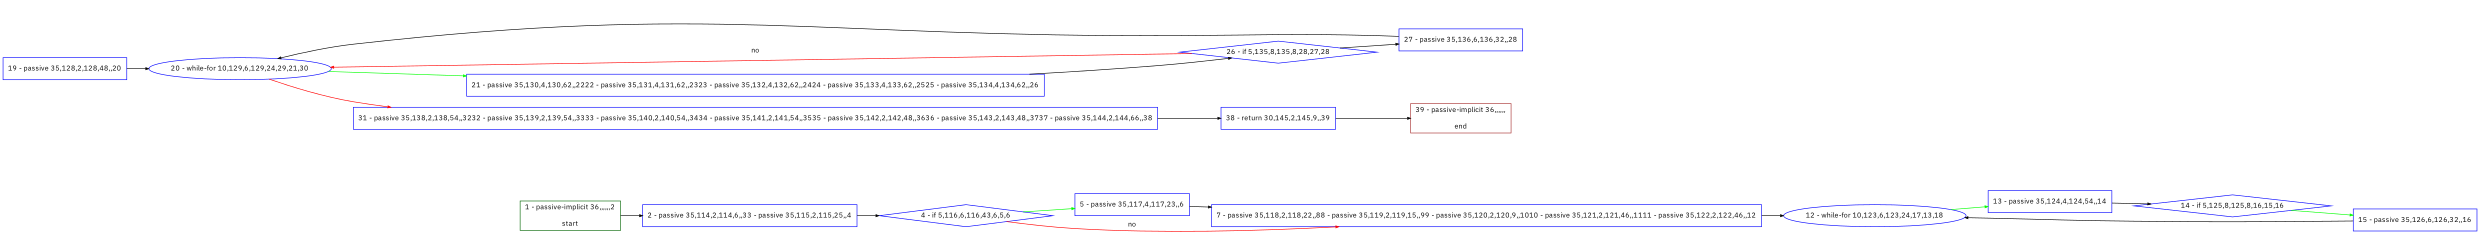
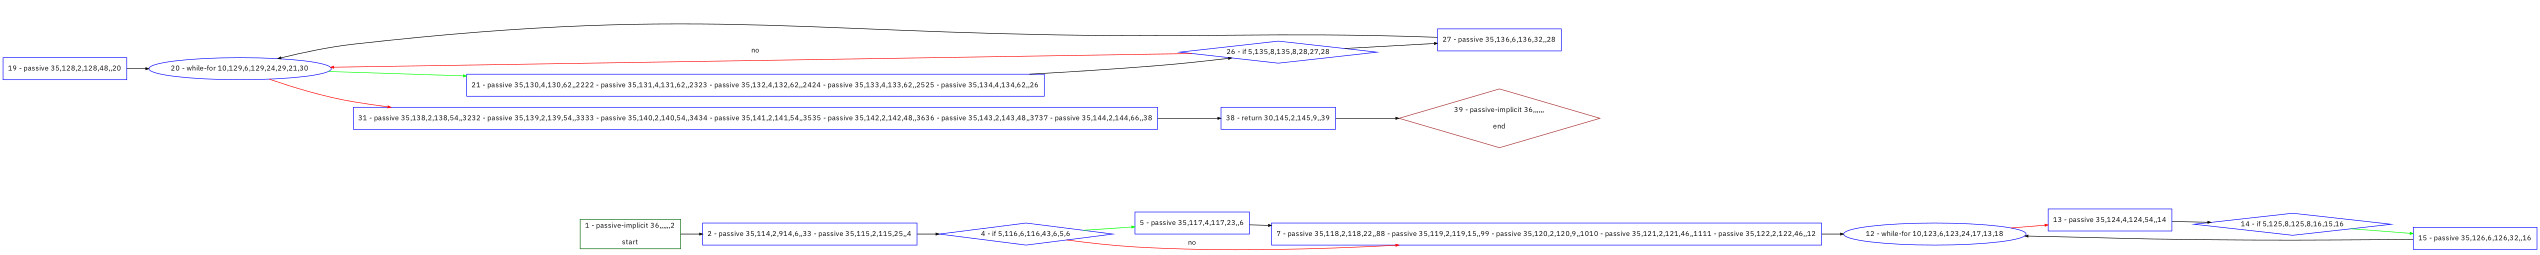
  digraph {
    bgcolor=white
    compound=true
    fillcolor="#FFFFCC"
    fontname="IBM Plex Sans"
    fontsize=12
    pack=true
    packmode=clust
    rankdir=LR
    style="rounded,filled"
    node [color="#0000ff" compound=true fillcolor="#ffffff" fixedsize=false fontname="IBM Plex Sans" fontsize=12 node_initialized=no shape=box style=filled]
    edge [arrowhead=normal arrowsize=0.5 arrowtail=none color="#000000" compound=true dir=forward fontcolor=black fontname="IBM Plex Sans" fontsize=12]
-   n1 [label="2 - passive 35,114,2,114,6,,33 - passive 35,115,2,115,25,,4"]
+   n1 [label="2 - passive 35,114,2,914,6,,33 - passive 35,115,2,115,25,,4"]
    n2 [label="4 - if 5,116,6,116,43,6,5,6" shape=diamond]
    n3 [label="5 - passive 35,117,4,117,23,,6"]
    n4 [label="7 - passive 35,118,2,118,22,,88 - passive 35,119,2,119,15,,99 - passive 35,120,2,120,9,,1010 - passive 35,121,2,121,46,,1111 - passive 35,122,2,122,46,,12"]
    n5 [color="#006400" label="1 - passive-implicit 36,,,,,,2\n\nstart"]
    n6 [label="12 - while-for 10,123,6,123,24,17,13,18" shape=oval]
    n7 [label="13 - passive 35,124,4,124,54,,14"]
    n8 [label="14 - if 5,125,8,125,8,16,15,16" shape=diamond]
    n9 [label="19 - passive 35,128,2,128,48,,20"]
    n10 [label="20 - while-for 10,129,6,129,24,29,21,30" shape=oval]
    n11 [label="15 - passive 35,126,6,126,32,,16"]
    n12 [label="21 - passive 35,130,4,130,62,,2222 - passive 35,131,4,131,62,,2323 - passive 35,132,4,132,62,,2424 - passive 35,133,4,133,62,,2525 - passive 35,134,4,134,62,,26"]
    n13 [label="31 - passive 35,138,2,138,54,,3232 - passive 35,139,2,139,54,,3333 - passive 35,140,2,140,54,,3434 - passive 35,141,2,141,54,,3535 - passive 35,142,2,142,48,,3636 - passive 35,143,2,143,48,,3737 - passive 35,144,2,144,66,,38"]
    n14 [label="26 - if 5,135,8,135,8,28,27,28" shape=diamond]
    n15 [label="38 - return 30,145,2,145,9,,39"]
    n16 [label="27 - passive 35,136,6,136,32,,28"]
-   n17 [color="#a52a2a" label="39 - passive-implicit 36,,,,,,\n\nend"]
+   n17 [color="#a52a2a" label="39 - passive-implicit 36,,,,,,\n\nend" shape=diamond]
    n1 -> n2
    n2 -> n3 [color="#00ff00" label=yes]
    n2 -> n4 [color="#ff0000" label=no]
    n3 -> n4
    n4 -> n6
    n5 -> n1
-   n6 -> n7 [color="#00ff00" label=yes]
+   n6 -> n7 [color="#ff0000" label=yes]
    n7 -> n8
    n8 -> n11 [color="#00ff00" label=yes]
    n9 -> n10
    n10 -> n12 [color="#00ff00" label=yes]
    n10 -> n13 [color="#ff0000" label=no]
    n11 -> n6
    n12 -> n14
    n13 -> n15
    n14 -> n10 [color="#ff0000" label=no]
    n14 -> n16 [label=yes]
    n15 -> n17
    n16 -> n10
  }
